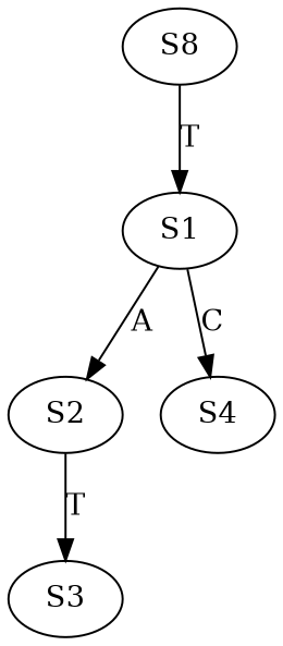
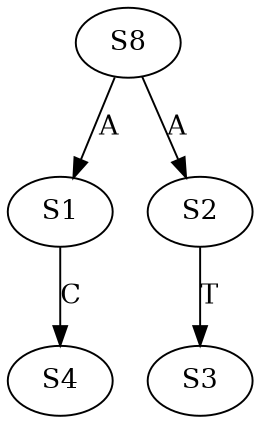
  strict digraph {
    n1 [label=S8]
    S1
    S2
    S4
    S3
-   n1 -> S1 [label=T]
-   S1 -> S2 [label=A]
+   n1 -> S1 [label=A]
+   n1 -> S2 [label=A]
    S1 -> S4 [label=C]
    S2 -> S3 [label=T]
  }
